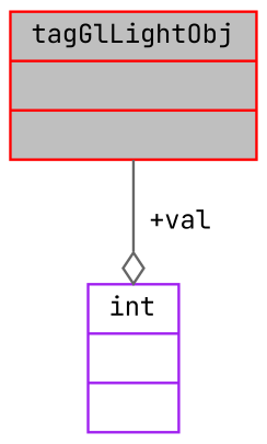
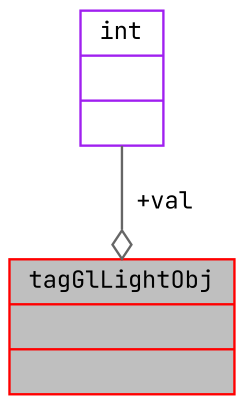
  digraph {
    fontname="JetBrains Mono"
    node [fontname="JetBrains Mono" fontsize=10 shape=record style=filled]
    n1 [color=red fillcolor=grey75 fontcolor=black height=0.2 label="{tagGlLightObj\n||}" width=0.4]
    n2 [color=purple fillcolor=white height=0.2 label="{int\n||}" width=0.4]
-   n1 -> n2 [arrowhead=odiamond color=gray40 fontname="JetBrains Mono" fontsize=10 label=" +val" labelfontname=Helvetica labelfontsize=10 style=solid]
+   n2 -> n1 [arrowhead=odiamond color=gray40 fontname="JetBrains Mono" fontsize=10 label=" +val" labelfontname=Helvetica labelfontsize=10 style=solid]
  }
